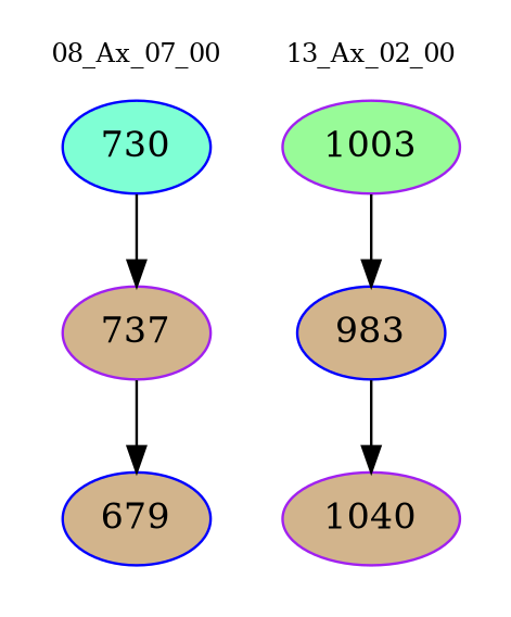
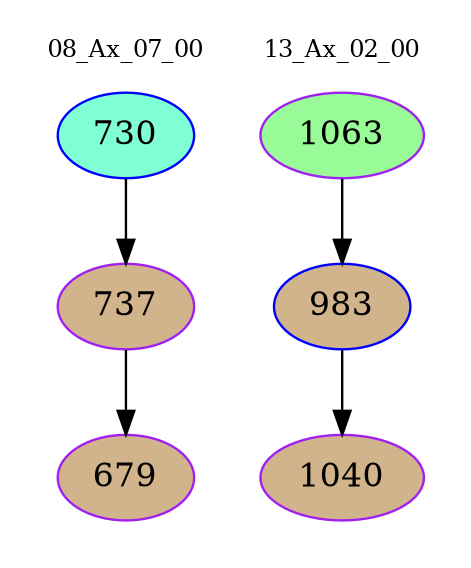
  digraph {
    node [color=purple fillcolor=tan style=filled]
    edge [color=black]
    n1 [color=blue fillcolor=aquamarine label=730]
    n2 [label=737]
-   n3 [color=blue label=679]
-   n4 [fillcolor=palegreen label=1003]
+   n3 [label=679]
+   n4 [fillcolor=palegreen label=1063]
    n5 [color=blue label=983]
    n6 [label=1040]
    subgraph cluster_1 {
      color=white
      fontsize=10
      label="08_Ax_07_00"
      n1
      n2
      n3
    }
    subgraph cluster_2 {
      color=white
      fontsize=10
      label="13_Ax_02_00"
      n4
      n5
      n6
    }
    n1 -> n2
    n2 -> n3
    n4 -> n5
    n5 -> n6
  }
